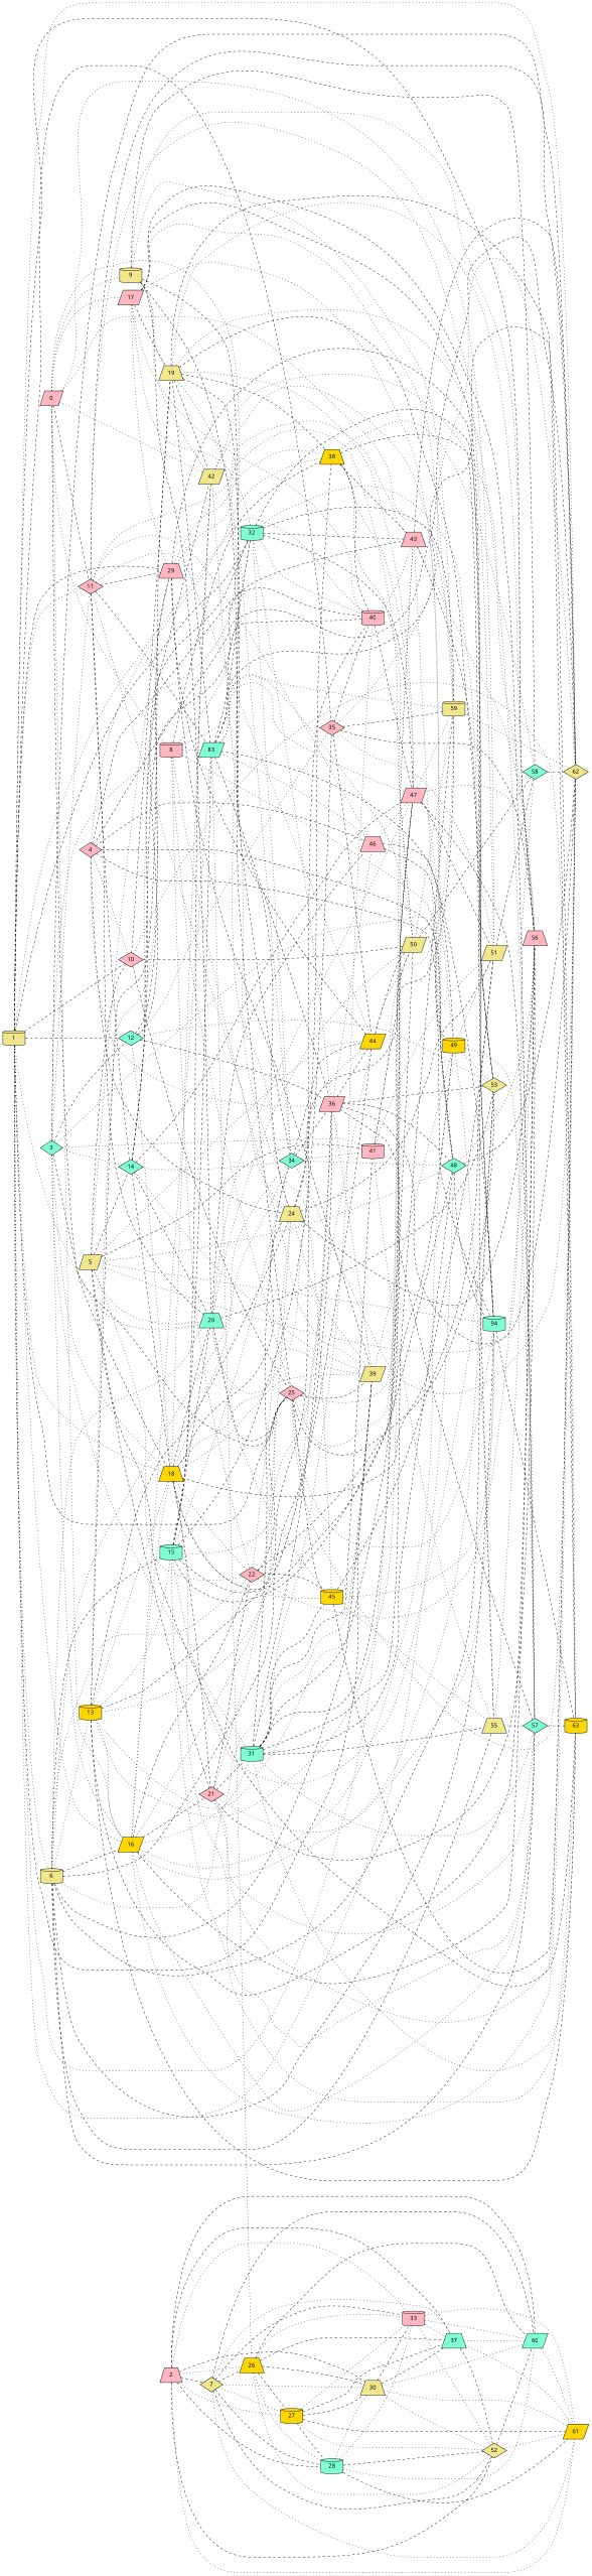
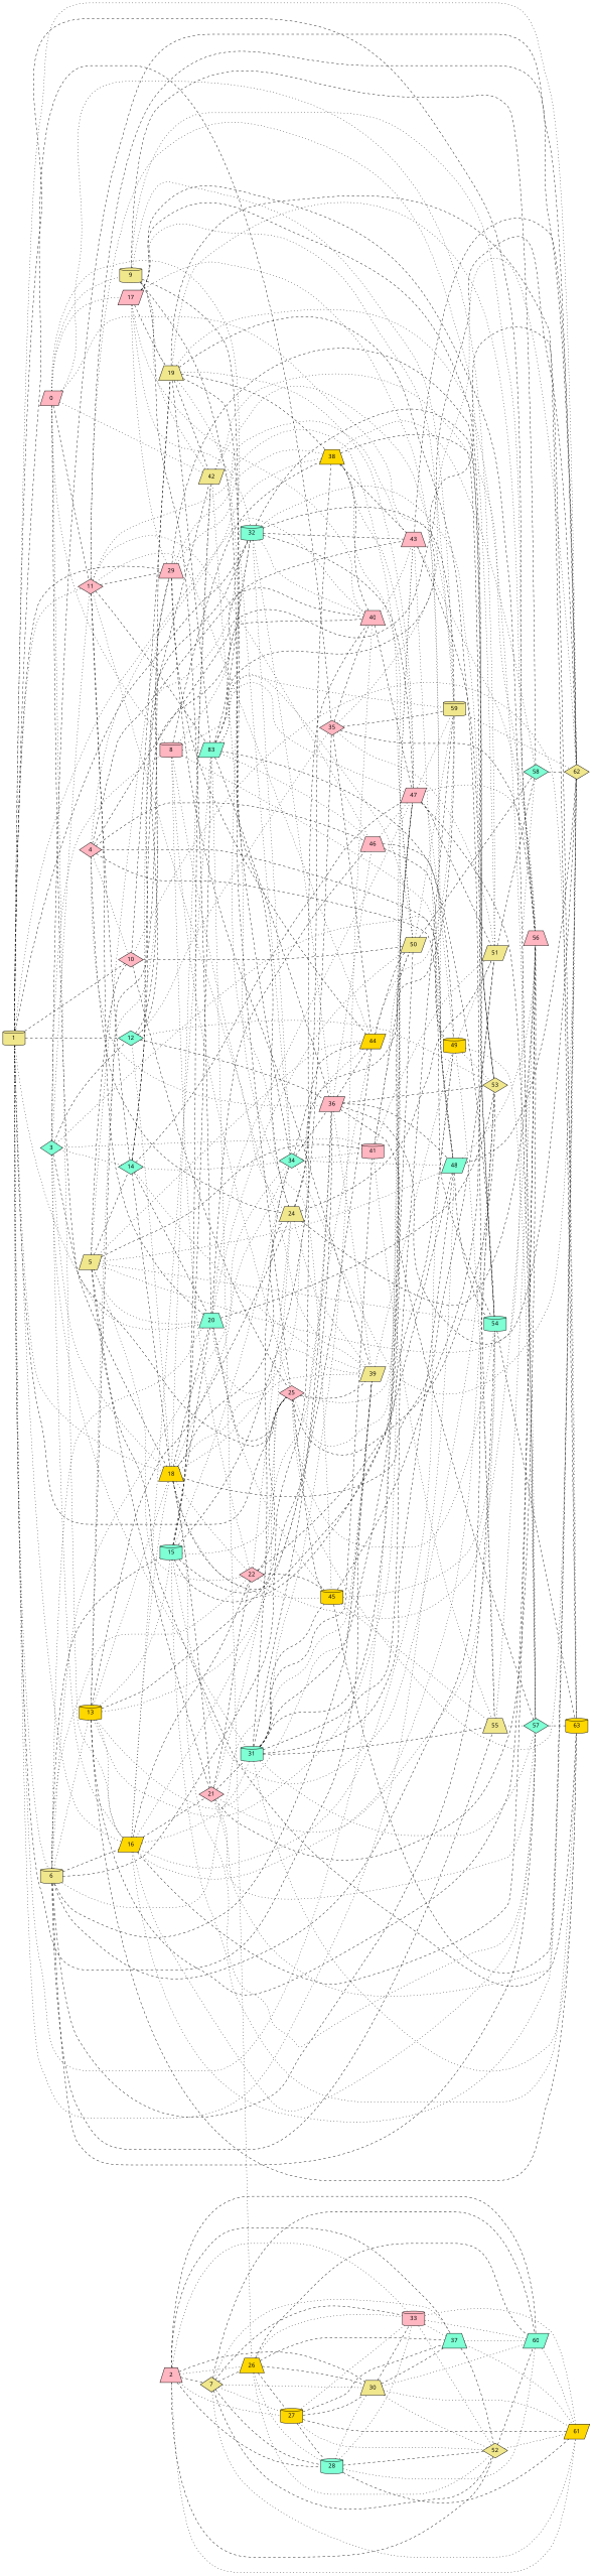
  graph {
    fontname="Noto Sans"
    rankdir=LR
    node [fillcolor=lightpink fontname="Noto Sans" shape=cylinder style=filled]
    edge [fontname="Noto Sans" style=dotted]
    0 [shape=parallelogram]
    8
    9 [fillcolor=khaki]
    11 [shape=diamond]
    16 [fillcolor=gold shape=parallelogram]
    17 [shape=parallelogram]
    18 [fillcolor=gold shape=trapezium]
    34 [fillcolor=aquamarine shape=diamond]
    42 [fillcolor=khaki shape=parallelogram]
-   48 [fillcolor=aquamarine shape=diamond]
+   48 [fillcolor=aquamarine shape=parallelogram]
    51 [fillcolor=khaki shape=parallelogram]
    25 [shape=diamond]
    32 [fillcolor=aquamarine]
    39 [fillcolor=khaki shape=parallelogram]
    38 [fillcolor=gold shape=trapezium]
    22 [shape=diamond]
    n17 [fillcolor=aquamarine label=83 shape=parallelogram]
    50 [fillcolor=khaki shape=parallelogram]
    20 [fillcolor=aquamarine shape=trapezium]
    56 [shape=trapezium]
    24 [fillcolor=khaki shape=trapezium]
    58 [fillcolor=aquamarine shape=diamond]
    19 [fillcolor=khaki shape=trapezium]
    59 [fillcolor=khaki]
    29 [shape=trapezium]
    43 [shape=trapezium]
    62 [fillcolor=khaki shape=diamond]
    14 [fillcolor=aquamarine shape=diamond]
    46 [shape=trapezium]
    44 [fillcolor=gold shape=parallelogram]
    31 [fillcolor=aquamarine]
    49 [fillcolor=gold]
    36 [shape=parallelogram]
    21 [shape=diamond]
    53 [fillcolor=khaki shape=diamond]
    57 [fillcolor=aquamarine shape=diamond]
-   40
+   40 [shape=trapezium]
    45 [fillcolor=gold]
    41
-   54 [fillcolor=aquamarine label=94]
+   54 [fillcolor=aquamarine]
    47 [shape=parallelogram]
    63 [fillcolor=gold]
    26 [fillcolor=gold shape=trapezium]
    55 [fillcolor=khaki shape=trapezium]
    1 [fillcolor=khaki]
    6 [fillcolor=khaki]
    10 [shape=diamond]
    12 [fillcolor=aquamarine shape=diamond]
    35 [shape=diamond]
    13 [fillcolor=gold]
    15 [fillcolor=aquamarine]
    2 [shape=trapezium]
    7 [fillcolor=khaki shape=diamond]
    27 [fillcolor=gold]
    28 [fillcolor=aquamarine]
    30 [fillcolor=khaki shape=trapezium]
    33
    37 [fillcolor=aquamarine shape=trapezium]
    52 [fillcolor=khaki shape=diamond]
    60 [fillcolor=aquamarine shape=parallelogram]
    61 [fillcolor=gold shape=parallelogram]
    3 [fillcolor=aquamarine shape=diamond]
    4 [shape=diamond]
    5 [fillcolor=khaki shape=parallelogram]
    0 -- 8
    0 -- 9
    0 -- 11 [style=dashed]
    0 -- 16
    0 -- 17
    0 -- 18 [style=dashed]
    0 -- 34
    0 -- 42
    0 -- 48
    0 -- 51
    8 -- 48
    8 -- 25
    8 -- 32
    8 -- 39
    8 -- 38 [style=dashed]
    8 -- 22
    8 -- n17
    8 -- 50
    9 -- 42
    9 -- 25 [style=dashed]
    9 -- 20 [style=dashed]
    9 -- 56
    9 -- 24 [style=dashed]
    9 -- 58 [style=dashed]
    9 -- 19
    9 -- 59
    11 -- 51
    11 -- n17 [style=dashed]
    11 -- 20 [style=dashed]
    11 -- 24
    11 -- 29 [style=dashed]
    11 -- 43
    11 -- 62 [style=dashed]
    11 -- 14 [style=dashed]
    11 -- 46
    11 -- 44
    16 -- 18
    16 -- 22 [style=dashed]
    16 -- n17
    16 -- 56 [style=dashed]
    16 -- 62
    16 -- 31
    16 -- 49
    16 -- 36
    16 -- 21 [style=dashed]
    16 -- 53
    16 -- 57
    17 -- 48
    17 -- 32
    17 -- 19 [style=dashed]
    17 -- 59
    17 -- 29
    17 -- 53 [style=dashed]
    17 -- 57 [style=dashed]
    17 -- 40
    18 -- 34
    18 -- 42
    18 -- 51 [style=dashed]
    18 -- 39
    18 -- 22
    18 -- 20 [style=dashed]
    18 -- 24 [style=dashed]
    18 -- 44
    18 -- 49 [style=dashed]
    18 -- 21 [style=dashed]
    18 -- 57
    18 -- 45
    34 -- 48
    34 -- 62
    34 -- 44 [style=dashed]
    34 -- 36 [style=dashed]
    34 -- 41
    42 -- 56
    42 -- 59
    42 -- 45
    48 -- 56
    48 -- 62 [style=dashed]
    48 -- 54 [style=dashed]
    51 -- 58 [style=dashed]
    25 -- 39 [style=dashed]
    25 -- 43
    25 -- 62
    25 -- 53 [style=dashed]
    25 -- 45 [style=dashed]
    25 -- 54
    25 -- 47
    32 -- 34
    32 -- 59 [style=dashed]
    32 -- 43 [style=dashed]
    32 -- 36
    32 -- 53 [style=dashed]
    32 -- 40
    32 -- 54
    32 -- 47 [style=dashed]
    39 -- 49
    38 -- 50
    38 -- 58
    38 -- 43 [style=dashed]
    38 -- 40 [style=dashed]
    38 -- 54 [style=dashed]
    38 -- 47
    22 -- 48 [style=dashed]
    22 -- 25 [style=dashed]
    22 -- 56
    22 -- 24
    22 -- 45 [style=dashed]
    n17 -- 32 [style=dashed]
    n17 -- 59
    n17 -- 46
    n17 -- 49 [style=dashed]
    n17 -- 36 [style=dashed]
    n17 -- 40 [style=dashed]
    n17 -- 47
    n17 -- 63 [style=dashed]
    n17 -- 26
    50 -- 58 [style=dashed]
    50 -- 59
    20 -- 25 [style=dashed]
    20 -- 39
    20 -- 50
    20 -- 46 [style=dashed]
    20 -- 53 [style=dashed]
    20 -- 45
    20 -- 47
    24 -- 51 [style=dashed]
    24 -- 39
    24 -- 38 [style=dashed]
    24 -- 50 [style=dashed]
    24 -- 56 [style=dashed]
    58 -- 62 [style=dashed]
    19 -- 34 [style=dashed]
    19 -- 42 [style=dashed]
    19 -- 38 [style=dashed]
    19 -- n17 [style=dashed]
    19 -- 56
    19 -- 24
    19 -- 57
    19 -- 47
    19 -- 63 [style=dashed]
    19 -- 55 [style=dashed]
    59 -- 62
    29 -- 39 [style=dashed]
    29 -- 38
    29 -- 50
    29 -- 44 [style=dashed]
    29 -- 53 [style=dashed]
    43 -- 48
    43 -- 56
    43 -- 62 [style=dashed]
    43 -- 54 [style=dashed]
    14 -- 18 [style=dashed]
    14 -- 34
    14 -- 42 [style=dashed]
    14 -- 32
    14 -- 39
    14 -- 20 [style=dashed]
    14 -- 43 [style=dashed]
    14 -- 47 [style=dashed]
    46 -- 49 [style=dashed]
    46 -- 54 [style=dashed]
    46 -- 47
    44 -- 50 [style=dashed]
    44 -- 59
    31 -- 34 [style=dashed]
    31 -- 48 [style=dashed]
    31 -- 39
    31 -- 50 [style=dashed]
    31 -- 59 [style=dashed]
    31 -- 36 [style=dashed]
    31 -- 57
    31 -- 45 [style=dashed]
    31 -- 41 [style=dashed]
    31 -- 47 [style=dashed]
    31 -- 63
    31 -- 55 [style=dashed]
    49 -- 51
    49 -- 53
    49 -- 57
    49 -- 55
    36 -- 48 [style=dashed]
    36 -- 39
    36 -- 62 [style=dashed]
    36 -- 46
    36 -- 44 [style=dashed]
    36 -- 53 [style=dashed]
    36 -- 57 [style=dashed]
    21 -- 22 [style=dashed]
    21 -- 56 [style=dashed]
    21 -- 24
    21 -- 62
    21 -- 31 [style=dashed]
    21 -- 57
    21 -- 54
    57 -- 63 [style=dashed]
    40 -- 43
    40 -- 47 [style=dashed]
    45 -- 51 [style=dashed]
    45 -- 62 [style=dashed]
    45 -- 54
    45 -- 55
    41 -- 51
    41 -- 50
    41 -- 59 [style=dashed]
    41 -- 55
    54 -- 63 [style=dashed]
    47 -- 51 [style=dashed]
    47 -- 56
    47 -- 59
    47 -- 49
    47 -- 57 [style=dashed]
    26 -- 27 [style=dashed]
    26 -- 28
    26 -- 30 [style=dashed]
    26 -- 33
    26 -- 37 [style=dashed]
    26 -- 52
    26 -- 60 [style=dashed]
    55 -- 56
    55 -- 57
    1 -- 11
    1 -- 16
    1 -- 18
    1 -- 48
    1 -- 25 [style=dashed]
    1 -- 32 [style=dashed]
    1 -- 39 [style=dashed]
    1 -- 20
    1 -- 56 [style=dashed]
    1 -- 29 [style=dashed]
    1 -- 43
    1 -- 62
    1 -- 40
    1 -- 6
    1 -- 10 [style=dashed]
    1 -- 12 [style=dashed]
    1 -- 35 [style=dashed]
    6 -- 16 [style=dashed]
    6 -- 34
    6 -- 39 [style=dashed]
    6 -- 22
    6 -- 20
    6 -- 36 [style=dashed]
    6 -- 53 [style=dashed]
    6 -- 57 [style=dashed]
    6 -- 40
    6 -- 54 [style=dashed]
    6 -- 55 [style=dashed]
    6 -- 13
    6 -- 15 [style=dashed]
    10 -- 25 [style=dashed]
    10 -- 50 [style=dashed]
    10 -- 19 [style=dashed]
    10 -- 63
    12 -- 18
    12 -- 32 [style=dashed]
    12 -- 29 [style=dashed]
    12 -- 36 [style=dashed]
    12 -- 53
    12 -- 35
    35 -- 51
    35 -- 56 [style=dashed]
    35 -- 59 [style=dashed]
    35 -- 62
    35 -- 44 [style=dashed]
    35 -- 40 [style=dashed]
    13 -- 16
    13 -- 18
    13 -- 39
    13 -- 56 [style=dashed]
    13 -- 24 [style=dashed]
    13 -- 19 [style=dashed]
    13 -- 29
    13 -- 44
    13 -- 40 [style=dashed]
    13 -- 47
    13 -- 63 [style=dashed]
    13 -- 15
    15 -- 34
    15 -- 42 [style=dashed]
    15 -- 25
    15 -- n17 [style=dashed]
    15 -- 20 [style=dashed]
    15 -- 44 [style=dashed]
    15 -- 53
    15 -- 47 [style=dashed]
    15 -- 63
    15 -- 35 [style=dashed]
    2 -- 26
    2 -- 7 [style=dashed]
    2 -- 27
    2 -- 28 [style=dashed]
    2 -- 30 [style=dashed]
    2 -- 33
    2 -- 37 [style=dashed]
    2 -- 52 [style=dashed]
    2 -- 60 [style=dashed]
    2 -- 61
    7 -- 26 [style=dashed]
    7 -- 27
    7 -- 28 [style=dashed]
    7 -- 30
    7 -- 33 [style=dashed]
    7 -- 37
    7 -- 52 [style=dashed]
    7 -- 60 [style=dashed]
    7 -- 61
    27 -- 28 [style=dashed]
    27 -- 30 [style=dashed]
    27 -- 33
    27 -- 37 [style=dashed]
    27 -- 52
    27 -- 61 [style=dashed]
    28 -- 30
    28 -- 33
    28 -- 52 [style=dashed]
    28 -- 60
    28 -- 61 [style=dashed]
    30 -- 33 [style=dashed]
    30 -- 37 [style=dashed]
    30 -- 52
    30 -- 60
    30 -- 61
    33 -- 37
    33 -- 52
    33 -- 60
    33 -- 61
    37 -- 52 [style=dashed]
    37 -- 60
    37 -- 61
    52 -- 60 [style=dashed]
    52 -- 61
    60 -- 61
    3 -- 8
    3 -- 11
    3 -- 16
    3 -- 18
    3 -- 25 [style=dashed]
    3 -- 62 [style=dashed]
    3 -- 14
    3 -- 31
    3 -- 49
    3 -- 41
    3 -- 12 [style=dashed]
    4 -- 48 [style=dashed]
    4 -- 38
    4 -- 24 [style=dashed]
    4 -- 62 [style=dashed]
    4 -- 46 [style=dashed]
    4 -- 36
    4 -- 40 [style=dashed]
    4 -- 54 [style=dashed]
    4 -- 10
    5 -- 48
    5 -- 22
    5 -- 20
    5 -- 58
    5 -- 29
    5 -- 14 [style=dashed]
    5 -- 44
    5 -- 21 [style=dashed]
    5 -- 41 [style=dashed]
    5 -- 54
    5 -- 63 [style=dashed]
    5 -- 10 [style=dashed]
  }
